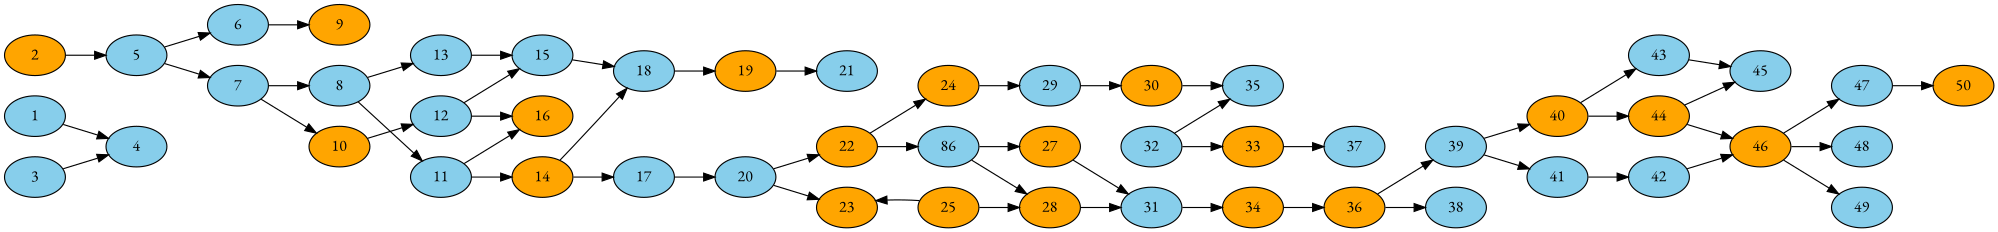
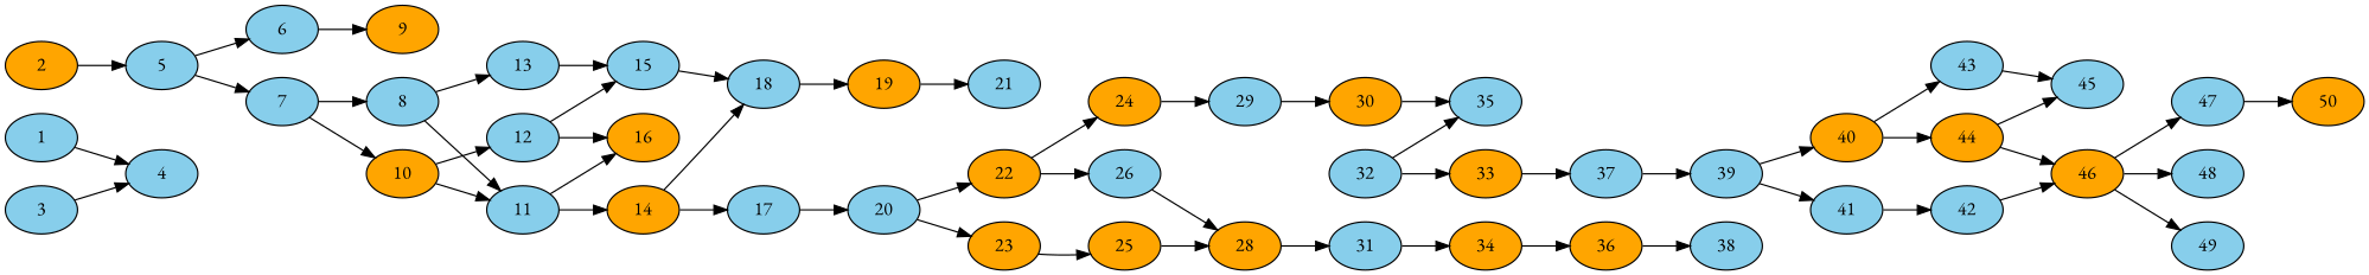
  digraph {
    fontname="EB Garamond"
    rankdir=LR
    node [alpha=0.05 fillcolor=skyblue fontname="EB Garamond" style=filled]
    edge [fontname="EB Garamond"]
    1 [expect_size=16039936]
    4 [alpha=0.02 expect_size=5719040]
    2 [alpha=0.03 expect_size=52173824 fillcolor=orange]
    5 [alpha=0.12 expect_size=7173120]
    6 [alpha=0.00 expect_size=7090176]
    7 [alpha=0.15 expect_size=18911232]
    9 [alpha=0.13 expect_size=13812736 fillcolor=orange]
    8 [expect_size=47213568]
    10 [alpha=0.06 expect_size=8247296 fillcolor=orange]
    3 [alpha=0.07 expect_size=48366592]
    11 [alpha=0.15 expect_size=46469120]
    13 [alpha=0.11 expect_size=17718272]
    12 [alpha=0.00 expect_size=11617280]
    14 [alpha=0.03 expect_size=34869248 fillcolor=orange]
    16 [alpha=0.00 expect_size=19203072 fillcolor=orange]
    15 [expect_size=38663168]
    17 [alpha=0.13 expect_size=20087808]
    18 [alpha=0.04 expect_size=7395328]
    20 [alpha=0.08 expect_size=48624640]
    19 [expect_size=18328576 fillcolor=orange]
    22 [alpha=0.01 expect_size=51451904 fillcolor=orange]
    23 [alpha=0.06 expect_size=51544064 fillcolor=orange]
    21 [alpha=0.15 expect_size=16761856]
    24 [alpha=0.11 expect_size=30994432 fillcolor=orange]
-   26 [alpha=0.04 expect_size=49597440 label=86]
+   26 [alpha=0.04 expect_size=49597440]
    25 [alpha=0.17 expect_size=38541312 fillcolor=orange]
    29 [alpha=0.01 expect_size=42190848]
    28 [alpha=0.07 expect_size=32459776 fillcolor=orange]
-   27 [alpha=0.17 expect_size=49994752 fillcolor=orange]
    30 [alpha=0.16 expect_size=7951360 fillcolor=orange]
    31 [alpha=0.09 expect_size=26153984]
    35 [alpha=0.06 expect_size=10337280]
    34 [alpha=0.19 expect_size=30701568 fillcolor=orange]
    32 [expect_size=13224960]
    33 [expect_size=16094208 fillcolor=orange]
    36 [alpha=0.19 expect_size=51303424 fillcolor=orange]
    37 [alpha=0.19 expect_size=13891584]
    38 [alpha=0.20 expect_size=6140928]
    39 [alpha=0.06 expect_size=22837248]
    40 [alpha=0.10 expect_size=25365504 fillcolor=orange]
    41 [alpha=0.20 expect_size=16730112]
    43 [alpha=0.17 expect_size=48841728]
    44 [alpha=0.17 expect_size=14066688 fillcolor=orange]
    42 [alpha=0.09 expect_size=38160384]
    45 [alpha=0.10 expect_size=10646528]
    46 [alpha=0.03 expect_size=24816640 fillcolor=orange]
    47 [alpha=0.14 expect_size=23351296]
    48 [alpha=0.17 expect_size=21095424]
    49 [alpha=0.16 expect_size=20202496]
    50 [alpha=0.16 expect_size=33758208 fillcolor=orange]
    1 -> 4
    2 -> 5
    5 -> 6
    5 -> 7
    6 -> 9
    7 -> 8
    7 -> 10
    8 -> 11
    8 -> 13
+   10 -> 11
    10 -> 12
    3 -> 4
    11 -> 14
    11 -> 16
    13 -> 15
    12 -> 16
    12 -> 15
    14 -> 17
    14 -> 18
    15 -> 18
    17 -> 20
    18 -> 19
    20 -> 22
    20 -> 23
    19 -> 21
    22 -> 24
    22 -> 26
-   25 -> 23
+   23 -> 25
    24 -> 29
    26 -> 28
-   26 -> 27
    25 -> 28
    29 -> 30
    28 -> 31
-   27 -> 31
    30 -> 35
    31 -> 34
    34 -> 36
    32 -> 35
    32 -> 33
    33 -> 37
    36 -> 38
-   36 -> 39
+   37 -> 39
    39 -> 40
    39 -> 41
    40 -> 43
    40 -> 44
    41 -> 42
    43 -> 45
    44 -> 45
    44 -> 46
    42 -> 46
    46 -> 47
    46 -> 48
    46 -> 49
    47 -> 50
  }
